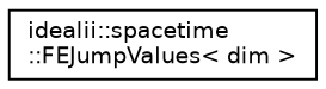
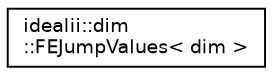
  digraph {
    rankdir=LR
-   n1 [color=black fillcolor=white fontname=Helvetica fontsize=10 height=0.2 label="idealii::spacetime\l::FEJumpValues\< dim \>" shape=record style=filled width=0.4]
+   n1 [color=black fillcolor=white fontname=Helvetica fontsize=10 height=0.2 label="idealii::dim\l::FEJumpValues\< dim \>" shape=record style=filled width=0.4]
  }
